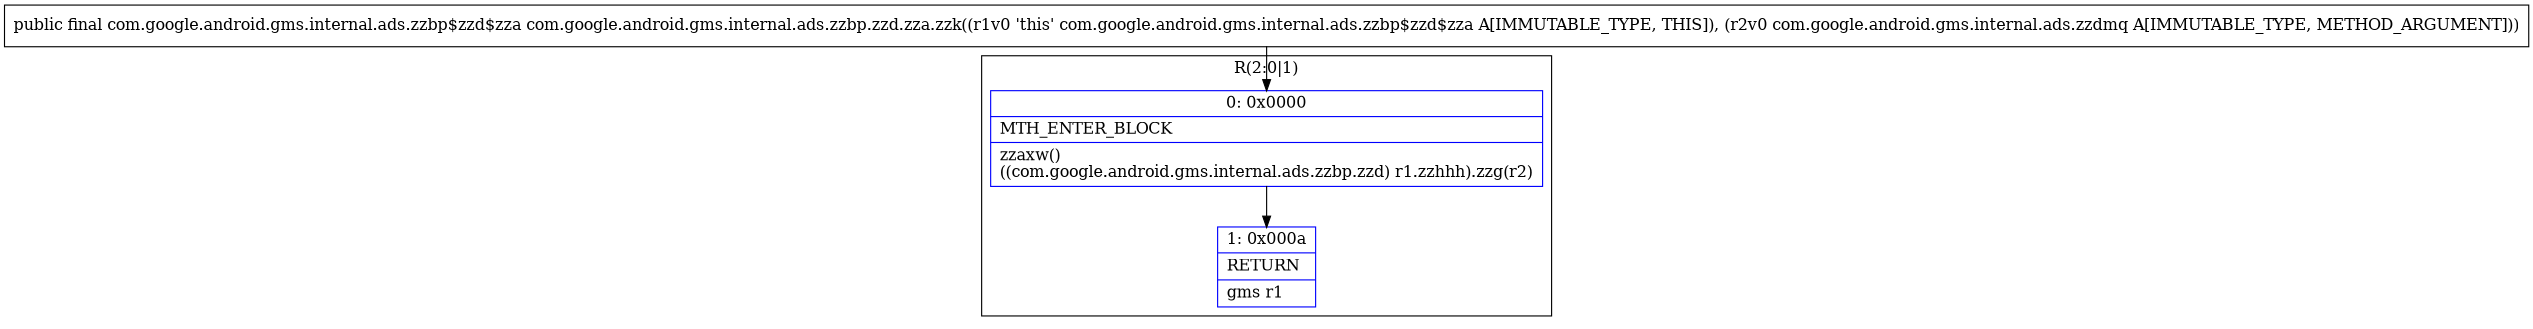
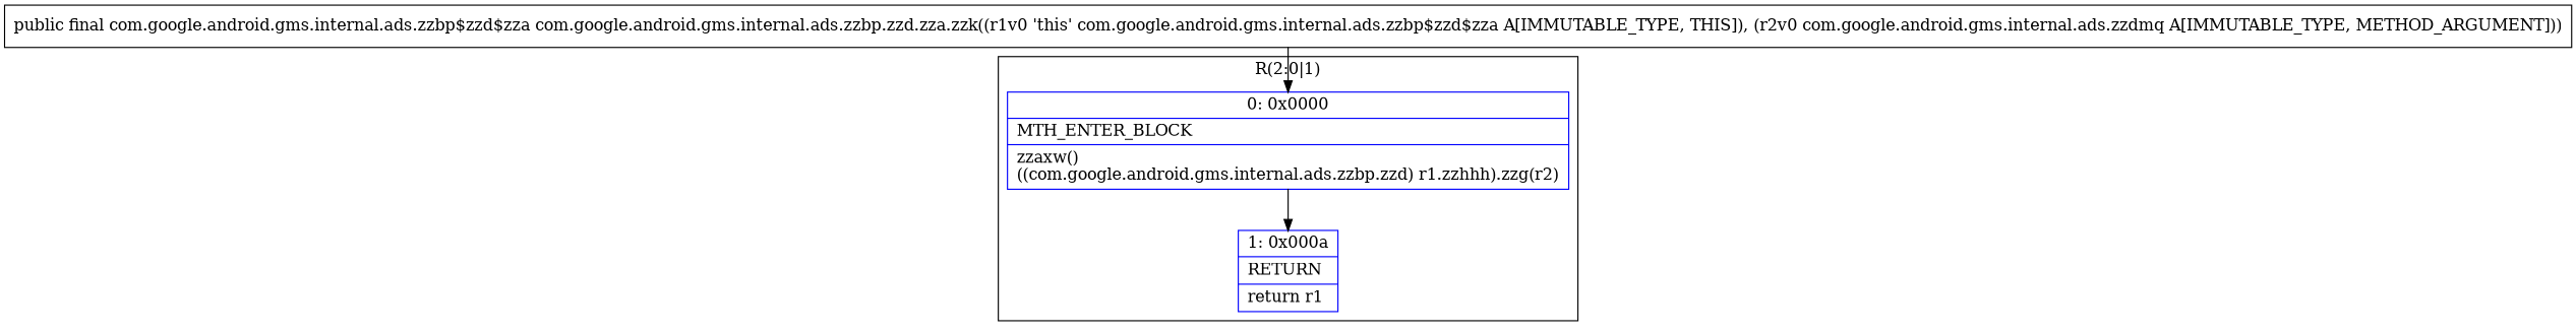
  digraph {
    node [color=blue shape=record]
    n1 [label="{0\:\ 0x0000|MTH_ENTER_BLOCK\l|zzaxw()\l((com.google.android.gms.internal.ads.zzbp.zzd) r1.zzhhh).zzg(r2)\l}"]
-   n2 [label="{1\:\ 0x000a|RETURN\l|gms r1\l}"]
+   n2 [label="{1\:\ 0x000a|RETURN\l|return r1\l}"]
    n3 [label="{public final com.google.android.gms.internal.ads.zzbp$zzd$zza com.google.android.gms.internal.ads.zzbp.zzd.zza.zzk((r1v0 'this' com.google.android.gms.internal.ads.zzbp$zzd$zza A[IMMUTABLE_TYPE, THIS]), (r2v0 com.google.android.gms.internal.ads.zzdmq A[IMMUTABLE_TYPE, METHOD_ARGUMENT])) }" color=""]
    subgraph cluster_1 {
      label="R(2:0|1)"
      n1
      n2
    }
    n1 -> n2
    n3 -> n1
  }
